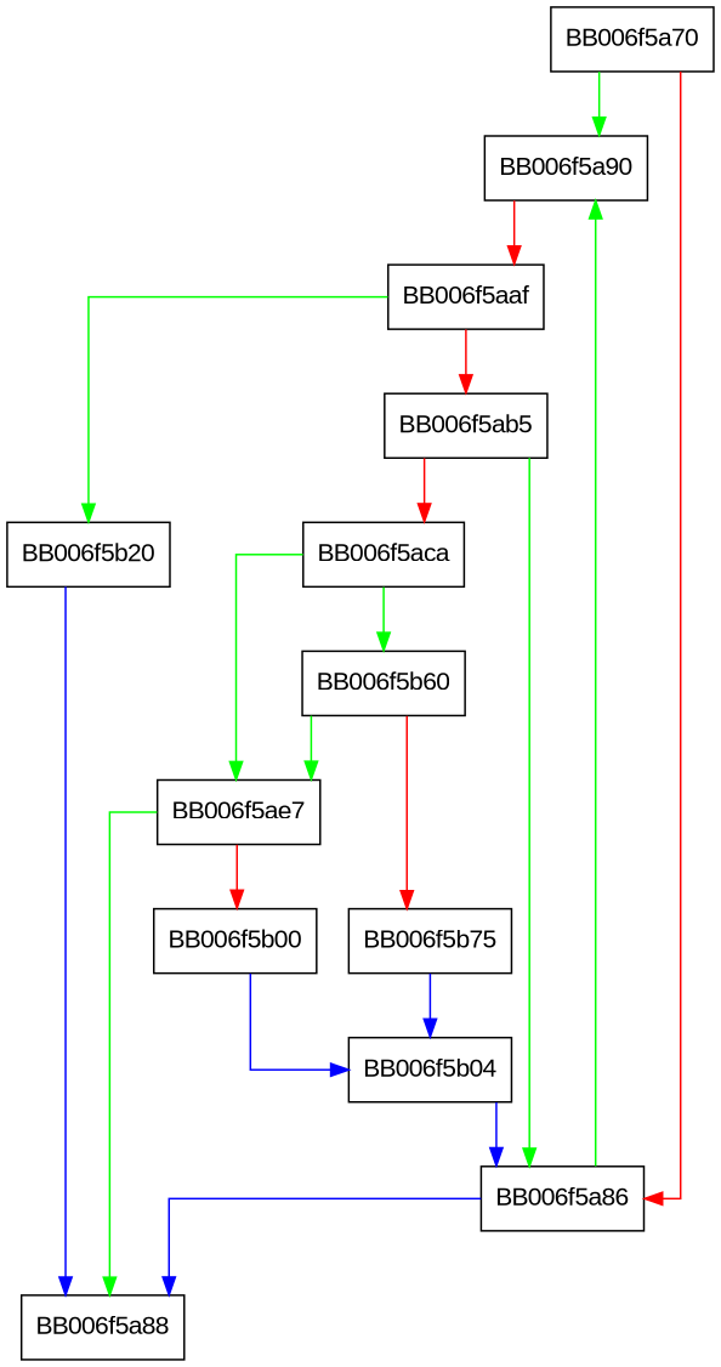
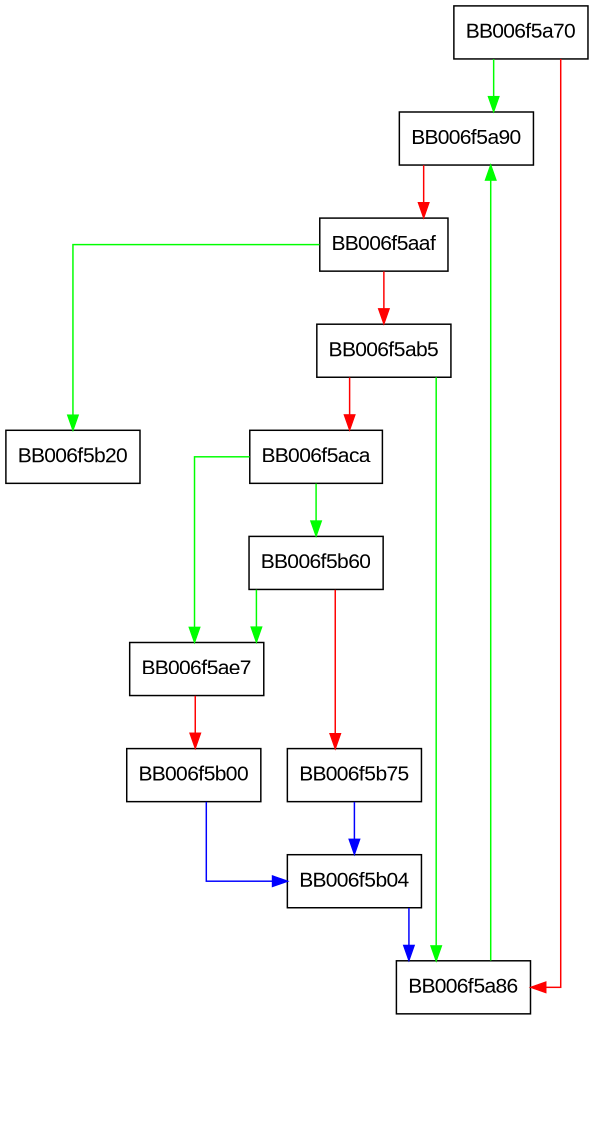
  digraph {
    fontname="Liberation Sans"
    splines=ortho
    node [fontname="Liberation Sans" shape=box]
    edge [color=green fontname="Liberation Sans"]
    BB006f5a70
    BB006f5a90
    BB006f5a86
    BB006f5aaf
-   BB006f5a88
    BB006f5b20
    BB006f5ab5
    BB006f5aca
    BB006f5b60
    BB006f5ae7
    BB006f5b75
    BB006f5b00
    BB006f5b04
    BB006f5a70 -> BB006f5a90
    BB006f5a70 -> BB006f5a86 [color=red]
    BB006f5a90 -> BB006f5aaf [color=red]
    BB006f5a86 -> BB006f5a90
-   BB006f5a86 -> BB006f5a88 [color=blue]
    BB006f5aaf -> BB006f5b20
    BB006f5aaf -> BB006f5ab5 [color=red]
-   BB006f5b20 -> BB006f5a88 [color=blue]
    BB006f5ab5 -> BB006f5a86
    BB006f5ab5 -> BB006f5aca [color=red]
    BB006f5aca -> BB006f5b60
    BB006f5aca -> BB006f5ae7
    BB006f5b60 -> BB006f5ae7
    BB006f5b60 -> BB006f5b75 [color=red]
-   BB006f5ae7 -> BB006f5a88
    BB006f5ae7 -> BB006f5b00 [color=red]
    BB006f5b75 -> BB006f5b04 [color=blue]
    BB006f5b00 -> BB006f5b04 [color=blue]
    BB006f5b04 -> BB006f5a86 [color=blue]
  }
